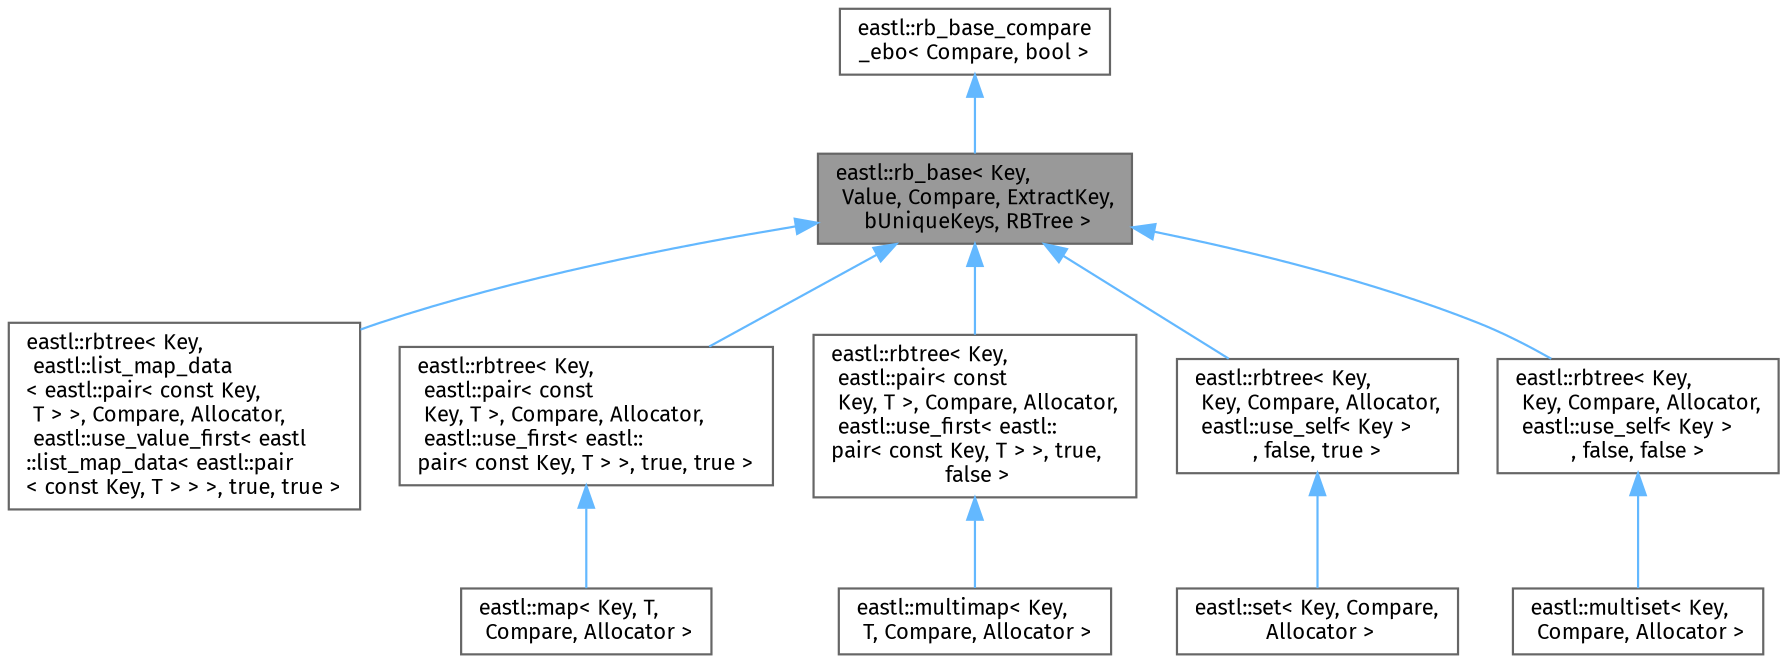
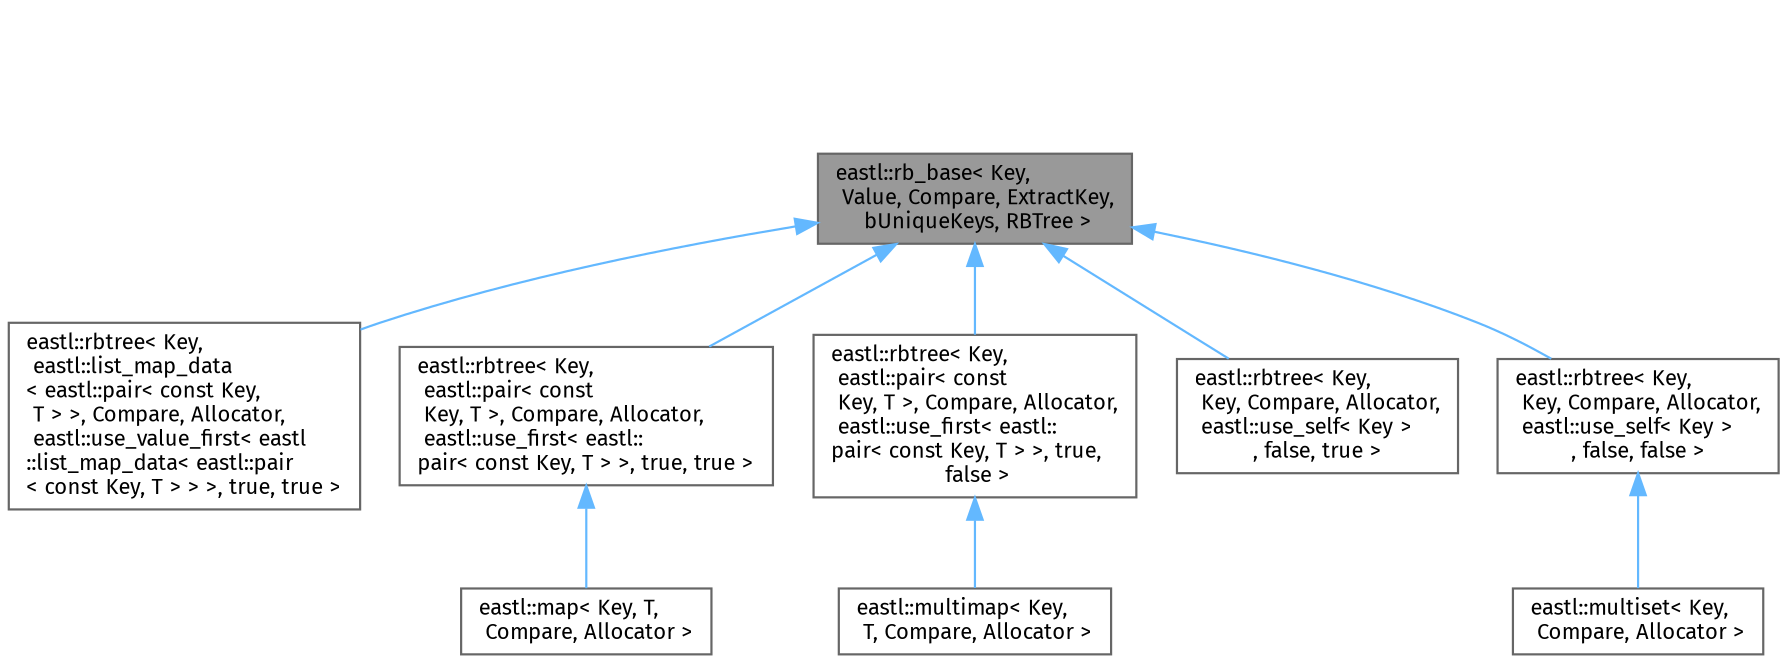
  digraph {
    fontname="Fira Sans"
    rankdir=TB
    node [color=gray40 fillcolor=white fontname="Fira Sans" fontsize=10 shape=box style=filled]
    edge [color=steelblue1 dir=back fontname="Fira Sans" fontsize=10 labelfontname=Helvetica labelfontsize=10 style=solid]
    n1 [fillcolor=grey60 fontcolor=black height=0.2 label="eastl::rb_base\< Key,\l Value, Compare, ExtractKey,\l bUniqueKeys, RBTree \>" width=0.4]
    n2 [height=0.2 label="eastl::rbtree\< Key,\l eastl::list_map_data\l\< eastl::pair\< const Key,\l T \> \>, Compare, Allocator,\l eastl::use_value_first\< eastl\l::list_map_data\< eastl::pair\l\< const Key, T \> \> \>, true, true \>" width=0.4]
    n3 [height=0.2 label="eastl::rbtree\< Key,\l eastl::pair\< const\l Key, T \>, Compare, Allocator,\l eastl::use_first\< eastl::\lpair\< const Key, T \> \>, true, true \>" width=0.4]
    n4 [height=0.2 label="eastl::rbtree\< Key,\l eastl::pair\< const\l Key, T \>, Compare, Allocator,\l eastl::use_first\< eastl::\lpair\< const Key, T \> \>, true,\l false \>" width=0.4]
    n5 [height=0.2 label="eastl::rbtree\< Key,\l Key, Compare, Allocator,\l eastl::use_self\< Key \>\l, false, true \>" width=0.4]
    n6 [height=0.2 label="eastl::rbtree\< Key,\l Key, Compare, Allocator,\l eastl::use_self\< Key \>\l, false, false \>" width=0.4]
    n7 [height=0.2 label="eastl::map\< Key, T,\l Compare, Allocator \>" width=0.4]
    n8 [height=0.2 label="eastl::multimap\< Key,\l T, Compare, Allocator \>" width=0.4]
-   n9 [height=0.2 label="eastl::set\< Key, Compare,\l Allocator \>" width=0.4]
    n10 [height=0.2 label="eastl::multiset\< Key,\l Compare, Allocator \>" width=0.4]
-   n11 [height=0.2 label="eastl::rb_base_compare\l_ebo\< Compare, bool \>" width=0.4]
    n1 -> n2
    n1 -> n3
    n1 -> n4
    n1 -> n5
    n1 -> n6
    n3 -> n7
    n4 -> n8
-   n5 -> n9
    n6 -> n10
-   n11 -> n1
  }
